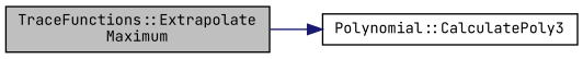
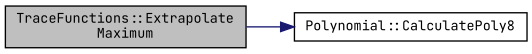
  digraph {
    rankdir=LR
    fontname="JetBrains Mono"
    node [color=black fontname="JetBrains Mono" fontsize=10 shape=record style=filled]
    n1 [fillcolor=grey75 fontcolor=black height=0.2 label="TraceFunctions::Extrapolate\lMaximum" width=0.4]
-   n2 [fillcolor=white height=0.2 label="Polynomial::CalculatePoly3" width=0.4]
+   n2 [fillcolor=white height=0.2 label="Polynomial::CalculatePoly8" width=0.4]
    n1 -> n2 [color=midnightblue fontname="JetBrains Mono" fontsize=10 labelfontname=Helvetica labelfontsize=10 style=solid]
  }
